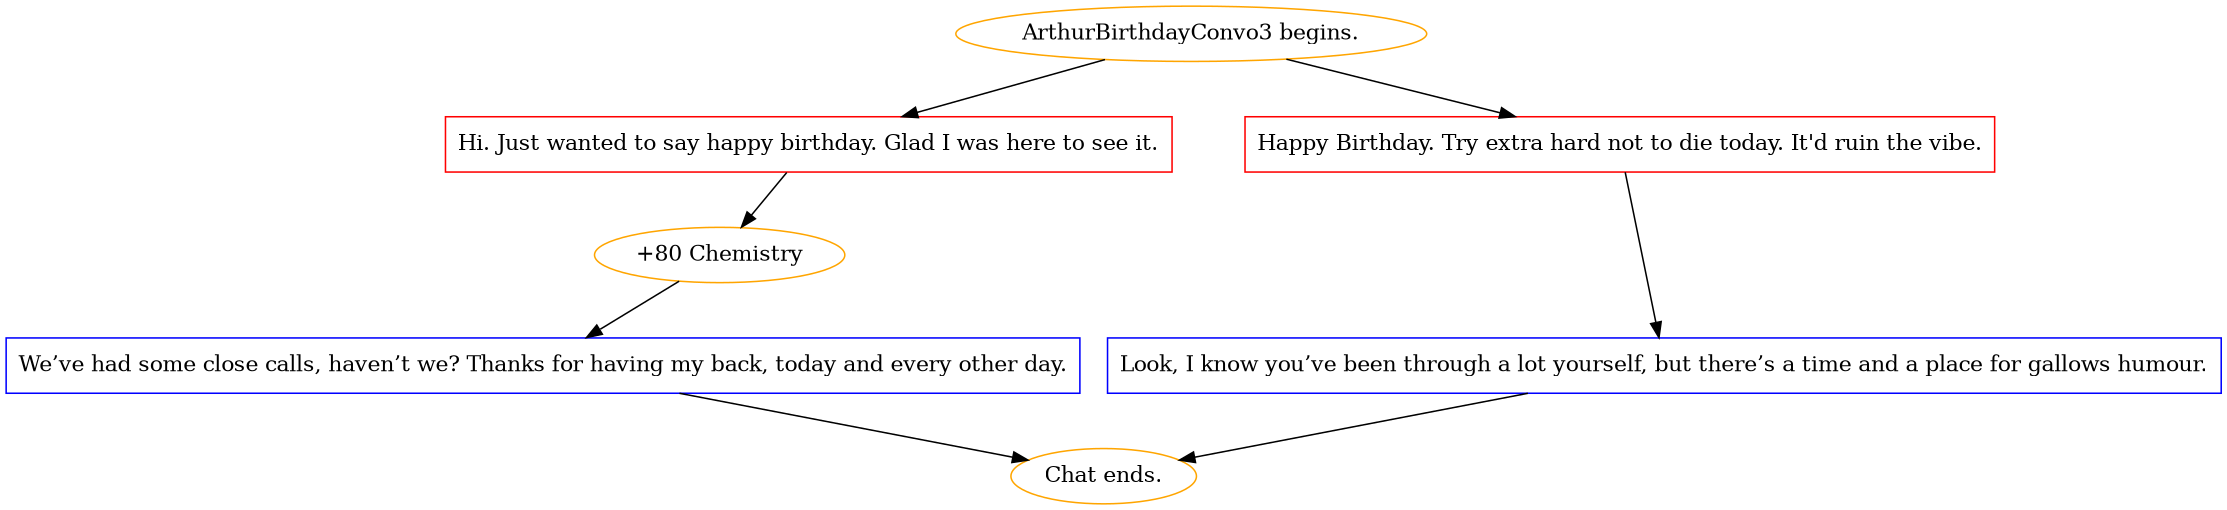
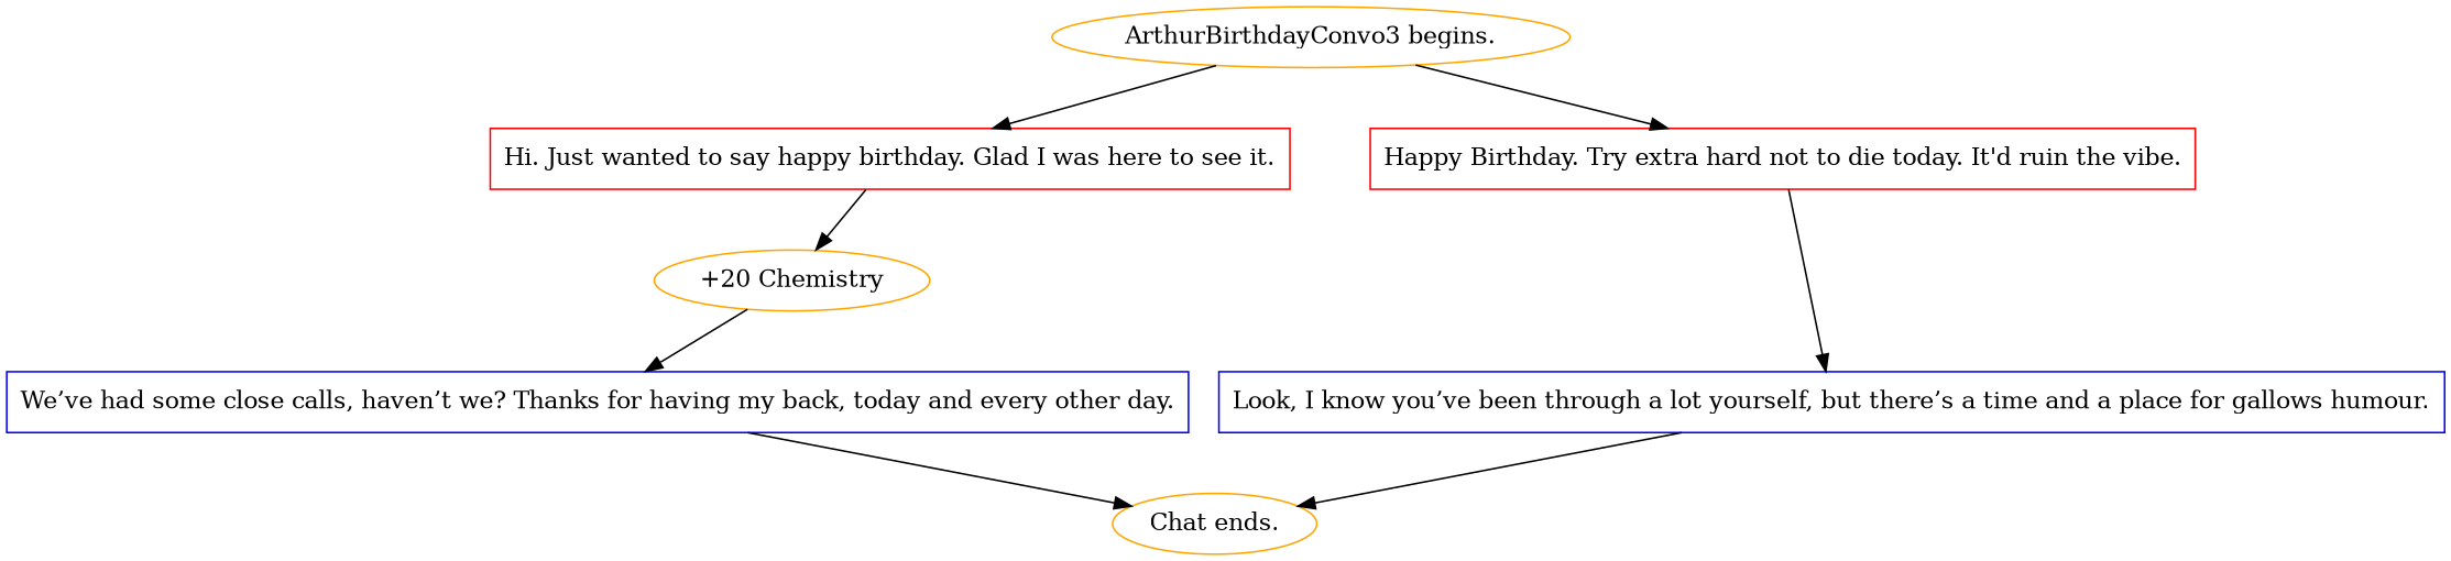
  digraph {
    node [color=orange shape=box]
    "ArthurBirthdayConvo3 begins." [shape=""]
    n2 [color=red label="Hi. Just wanted to say happy birthday. Glad I was here to see it."]
    n3 [color=red label="Happy Birthday. Try extra hard not to die today. It'd ruin the vibe."]
-   n4 [label="+80 Chemistry" shape=""]
+   n4 [label="+20 Chemistry" shape=""]
    n5 [color=blue label="Look, I know you’ve been through a lot yourself, but there’s a time and a place for gallows humour."]
    n6 [color=blue label="We’ve had some close calls, haven’t we? Thanks for having my back, today and every other day."]
    "Chat ends." [shape=""]
    "ArthurBirthdayConvo3 begins." -> n2
    "ArthurBirthdayConvo3 begins." -> n3
    n2 -> n4
    n3 -> n5
    n4 -> n6
    n5 -> "Chat ends."
    n6 -> "Chat ends."
  }
